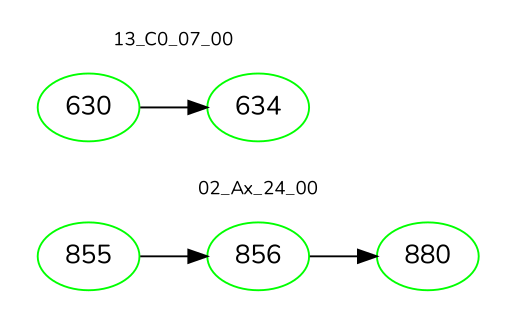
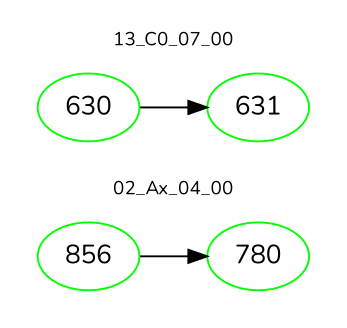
  digraph {
    fontname=Nunito
    rankdir=LR
    node [color=green fontname=Nunito]
    edge [color=black fontname=Nunito]
-   n1 [label=855]
    n2 [label=856]
-   n3 [label=880]
+   n3 [label=780]
    n4 [label=630]
-   n5 [label=634]
+   n5 [label=631]
    subgraph cluster_1 {
      color=white
      fontsize=10
-     label="02_Ax_24_00"
-     n1
+     label="02_Ax_04_00"
      n2
      n3
    }
    subgraph cluster_2 {
      color=white
      fontsize=10
      label="13_C0_07_00"
      n4
      n5
    }
-   n1 -> n2
    n2 -> n3
    n4 -> n5
  }
